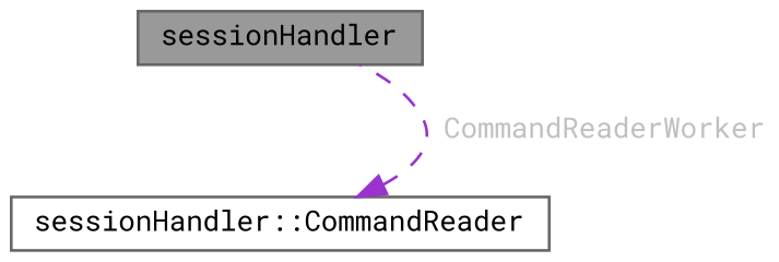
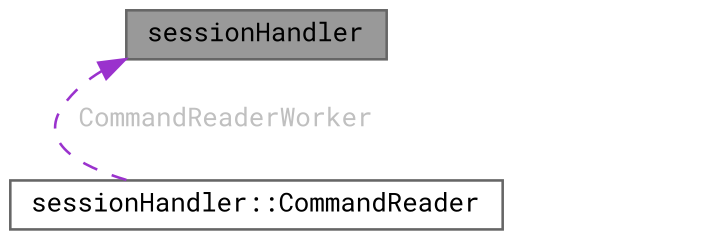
  digraph {
    fontname="Roboto Mono"
    node [color=gray40 fontname="Roboto Mono" fontsize=10 shape=box style=filled]
    n1 [fillcolor=grey60 fontcolor=black height=0.2 label=sessionHandler width=0.4]
    n2 [fillcolor=white height=0.2 label="sessionHandler::CommandReader" width=0.4]
-   n2 -> n1 [color=darkorchid3 dir=back fontcolor=grey fontname="Roboto Mono" fontsize=10 label=" CommandReaderWorker" labelfontname=Helvetica labelfontsize=10 style=dashed]
+   n1 -> n2 [color=darkorchid3 dir=back fontcolor=grey fontname="Roboto Mono" fontsize=10 label=" CommandReaderWorker" labelfontname=Helvetica labelfontsize=10 style=dashed]
  }
